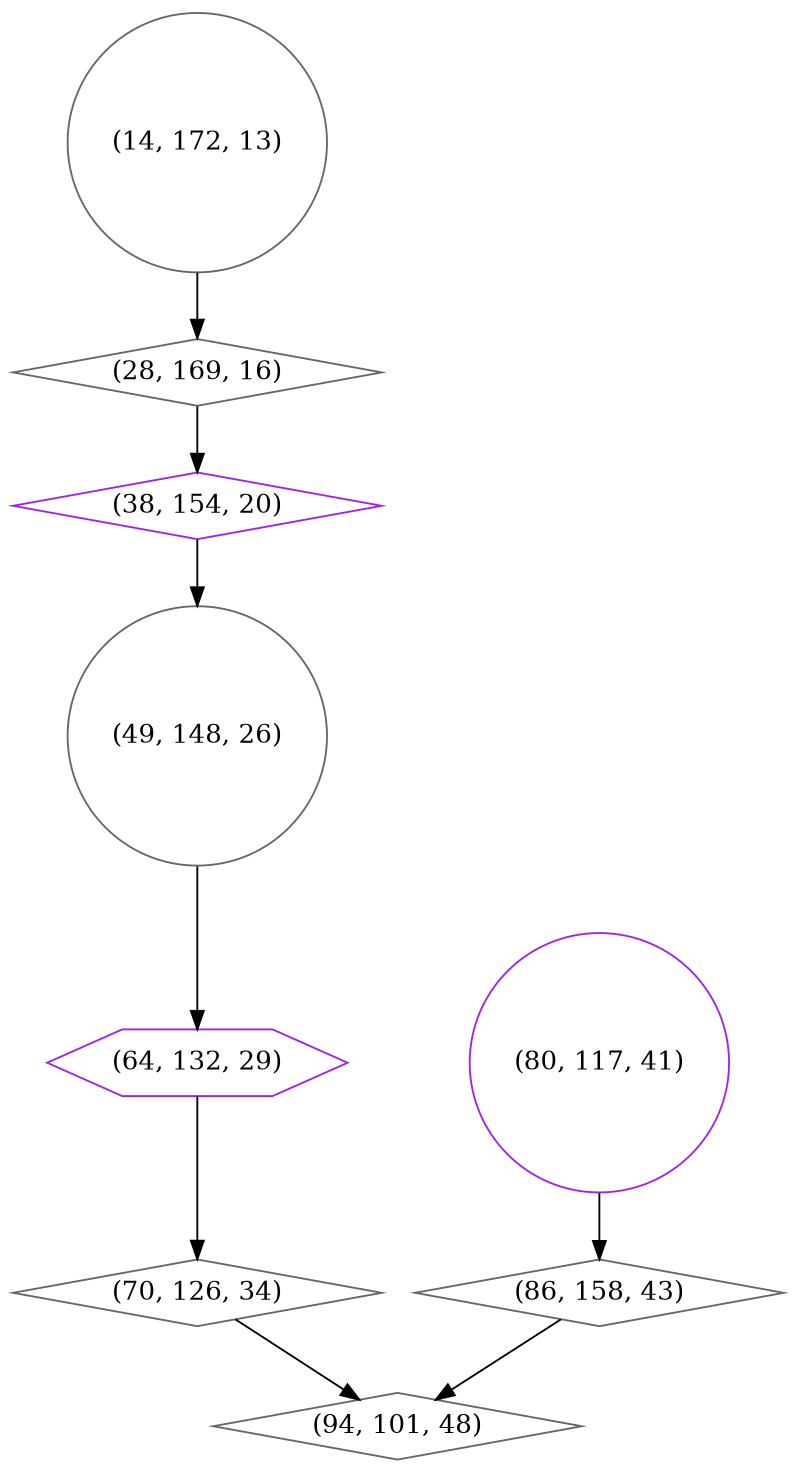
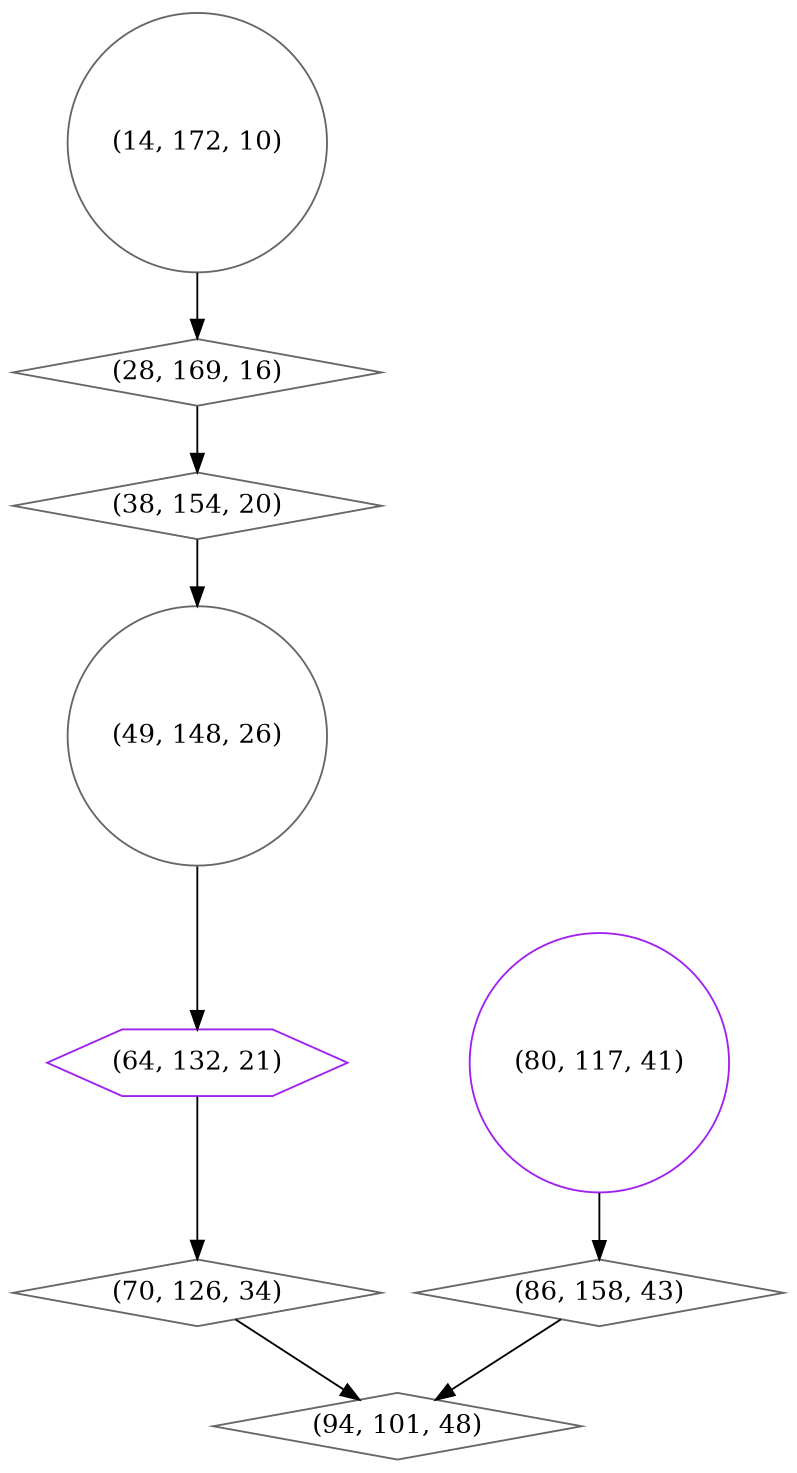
  digraph {
    node [color=gray40 shape=diamond]
-   "(14, 172, 13)" [shape=circle]
+   "(14, 172, 13)" [shape=circle label="(14, 172, 10)"]
    n2 [label="(28, 169, 16)"]
-   "(38, 154, 20)" [color=purple]
+   "(38, 154, 20)"
    n4 [label="(49, 148, 26)" shape=circle]
-   "(64, 132, 29)" [color=purple shape=hexagon]
+   "(64, 132, 29)" [color=purple shape=hexagon label="(64, 132, 21)"]
    "(70, 126, 34)"
    "(94, 101, 48)"
    "(80, 117, 41)" [color=purple shape=circle]
    n9 [label="(86, 158, 43)"]
    "(14, 172, 13)" -> n2
    n2 -> "(38, 154, 20)"
    "(38, 154, 20)" -> n4
    n4 -> "(64, 132, 29)"
    "(64, 132, 29)" -> "(70, 126, 34)"
    "(70, 126, 34)" -> "(94, 101, 48)"
    "(80, 117, 41)" -> n9
    n9 -> "(94, 101, 48)"
  }
